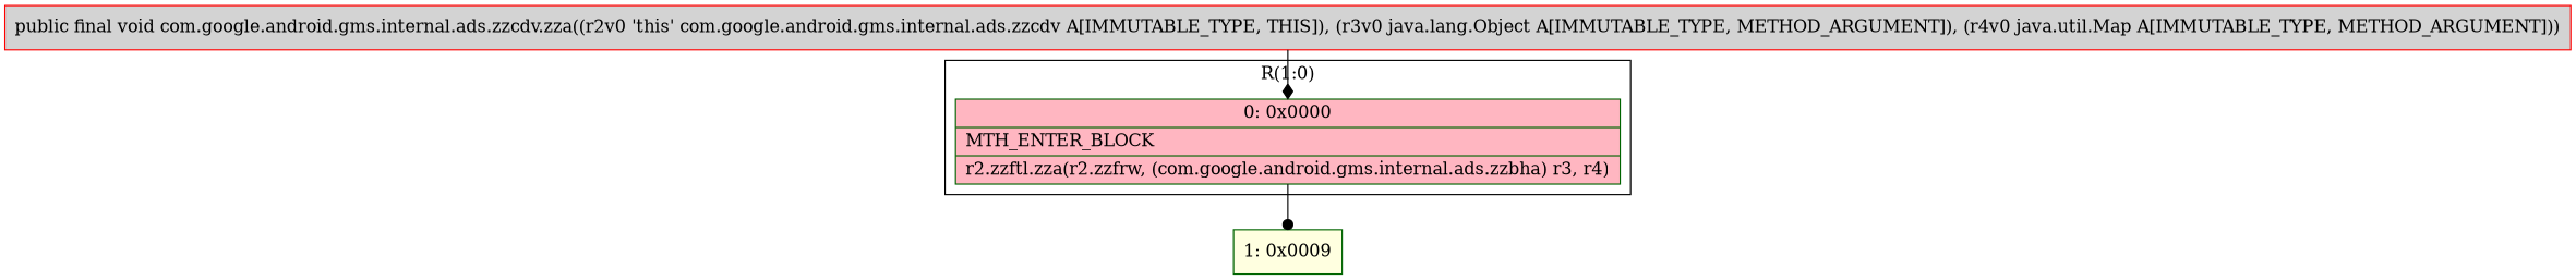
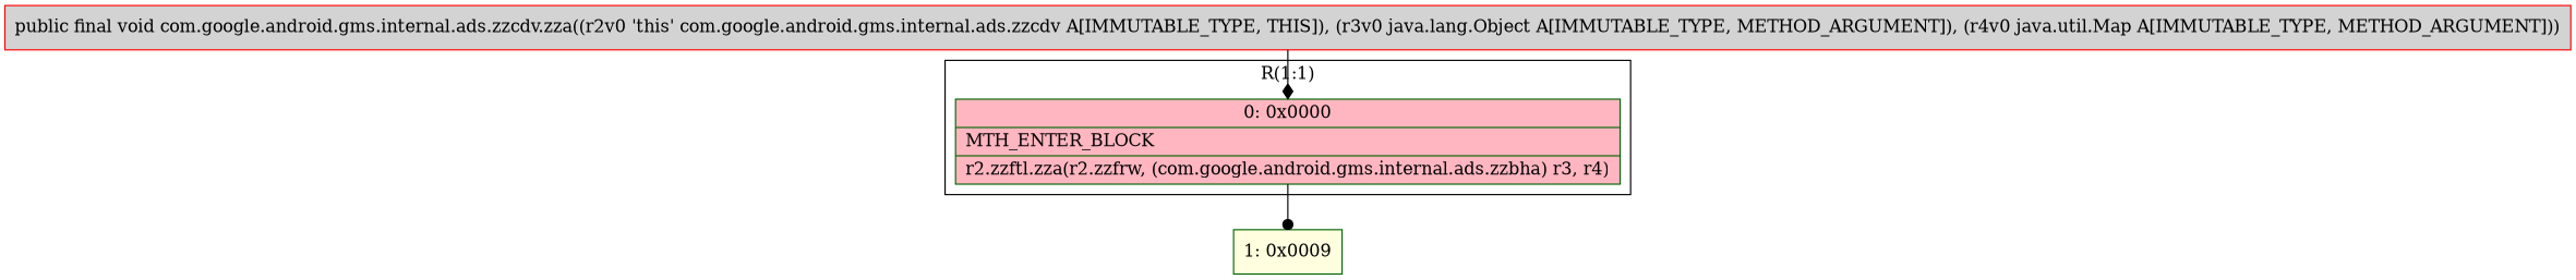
  digraph {
    node [color=darkgreen shape=record style=filled]
    n1 [label="{0\:\ 0x0000|MTH_ENTER_BLOCK\l|r2.zzftl.zza(r2.zzfrw, (com.google.android.gms.internal.ads.zzbha) r3, r4)\l}" fillcolor=lightpink]
    n2 [label="{1\:\ 0x0009}" fillcolor=lightyellow]
    n3 [label="{public final void com.google.android.gms.internal.ads.zzcdv.zza((r2v0 'this' com.google.android.gms.internal.ads.zzcdv A[IMMUTABLE_TYPE, THIS]), (r3v0 java.lang.Object A[IMMUTABLE_TYPE, METHOD_ARGUMENT]), (r4v0 java.util.Map A[IMMUTABLE_TYPE, METHOD_ARGUMENT])) }" fillcolor=lightgrey color=red]
    subgraph cluster_1 {
-     label="R(1:0)"
+     label="R(1:1)"
      n1
    }
    n1 -> n2 [arrowhead=dot]
    n3 -> n1 [arrowhead=diamond]
  }
